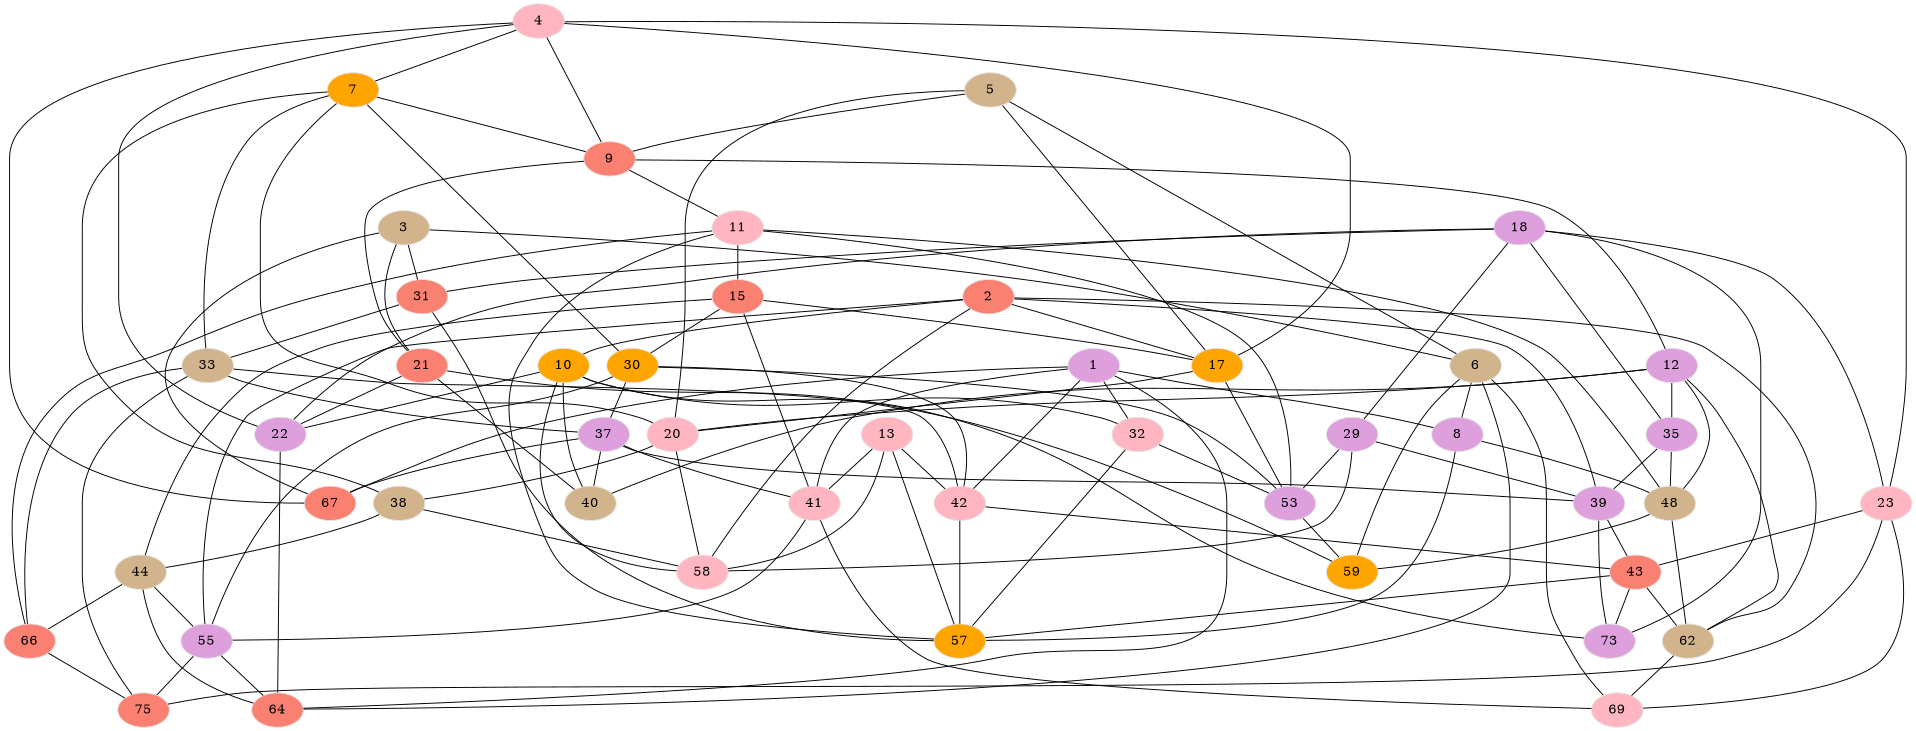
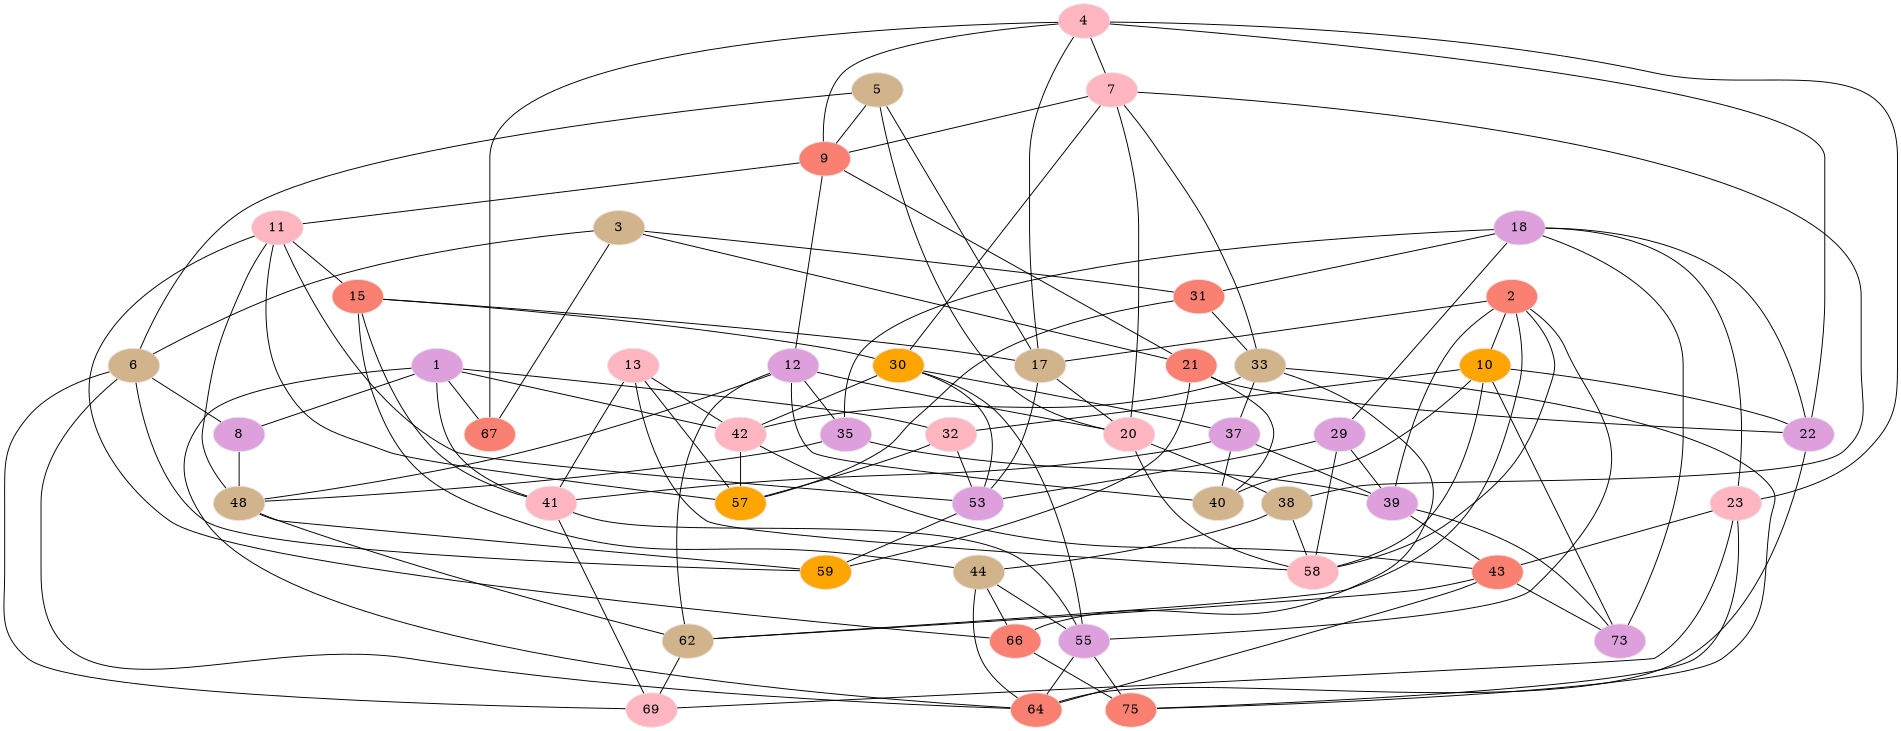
  graph {
    node [color=gray90 fillcolor=plum style=filled]
    1 [super="+16"]
    8
    32 [fillcolor=lightpink]
    41 [fillcolor=lightpink super="+46"]
    42 [fillcolor=lightpink super="+54"]
    n6 [fillcolor=salmon label=67]
    64 [fillcolor=salmon super="+70"]
    48 [fillcolor=tan super="+67"]
    n9 [fillcolor=orange label=57 super="+65"]
    53 [super="+71"]
    55 [super="+68"]
    69 [fillcolor=lightpink]
    43 [fillcolor=salmon super="+74"]
    2 [fillcolor=salmon super="+24"]
    10 [fillcolor=orange super="+19"]
-   17 [fillcolor=orange super="+61"]
+   17 [fillcolor=tan super="+61"]
    39 [super="+45"]
    58 [fillcolor=lightpink super="+78"]
    62 [fillcolor=tan super="+63"]
    22 [super="+34"]
    40 [fillcolor=tan]
    73
    20 [fillcolor=lightpink super="+72"]
    75 [fillcolor=salmon]
    6 [fillcolor=tan super="+57"]
    59 [fillcolor=orange]
    3 [fillcolor=tan]
    21 [fillcolor=salmon super="+47"]
    31 [fillcolor=salmon]
    33 [fillcolor=tan super="+51"]
    4 [fillcolor=lightpink super="+76"]
-   7 [fillcolor=orange super="+36"]
+   7 [fillcolor=lightpink super="+36"]
    9 [fillcolor=salmon super="+14"]
    23 [fillcolor=lightpink super="+26"]
    30 [fillcolor=orange super="+49"]
    38 [fillcolor=tan]
    11 [fillcolor=lightpink super="+50"]
    12 [super="+25"]
    5 [fillcolor=tan]
    37 [super="+52"]
    66 [fillcolor=salmon]
    44 [fillcolor=tan super="+77"]
    15 [fillcolor=salmon super="+28"]
    35
    13 [fillcolor=lightpink]
    18 [super="+27"]
    29
    1 -- 8
    1 -- 32
    1 -- 41
    1 -- 42
    1 -- n6
    1 -- 64
    8 -- 48
-   8 -- n9
    32 -- n9
    32 -- 53
    41 -- 55
    41 -- 69
    42 -- n9
    42 -- 43
    48 -- 62
    48 -- 59
    53 -- 59
    55 -- 64
    55 -- 75
-   43 -- n9
+   43 -- 64
    43 -- 62
    43 -- 73
    2 -- 55
    2 -- 10
    2 -- 17
    2 -- 39
    2 -- 58
    2 -- 62
    10 -- 32
    10 -- 58
    10 -- 22
    10 -- 40
    10 -- 73
    17 -- 53
    17 -- 20
    39 -- 43
    39 -- 73
    62 -- 69
    22 -- 64
    20 -- 58
    20 -- 38
    6 -- 8
    6 -- 64
    6 -- 69
    6 -- 59
    3 -- n6
    3 -- 6
    3 -- 21
    3 -- 31
    21 -- 22 [weight=2]
    21 -- 40
    21 -- 59
    31 -- n9
    31 -- 33
    33 -- 42
    33 -- 75
    33 -- 37
    33 -- 66
    4 -- n6
    4 -- 17
    4 -- 22
    4 -- 7
    4 -- 9
    4 -- 23
    7 -- 20
    7 -- 33
    7 -- 9
    7 -- 30
    7 -- 38
    9 -- 21
    9 -- 11
    9 -- 12
    23 -- 69
    23 -- 43
    23 -- 75
    30 -- 42
    30 -- 53
    30 -- 55
    30 -- 37
    38 -- 58
    38 -- 44
    11 -- 48
    11 -- n9
    11 -- 53
    11 -- 66
    11 -- 15
    12 -- 48
    12 -- 62
    12 -- 40
    12 -- 20
    12 -- 35
    5 -- 17
    5 -- 20
    5 -- 6
    5 -- 9
    37 -- 41
-   37 -- n6
    37 -- 39
    37 -- 40
    66 -- 75
    44 -- 64
    44 -- 55
    44 -- 66
    15 -- 41
    15 -- 17
    15 -- 30
    15 -- 44 [weight=2]
    35 -- 48
    35 -- 39
    13 -- 41
    13 -- 42
    13 -- n9
    13 -- 58
    18 -- 22
    18 -- 73
    18 -- 31
    18 -- 23
    18 -- 35
    18 -- 29
    29 -- 53
    29 -- 39
    29 -- 58
  }
